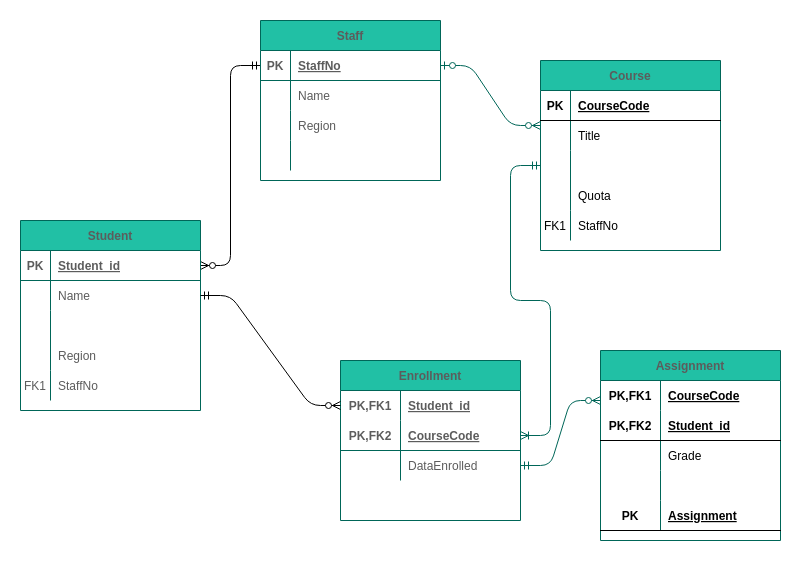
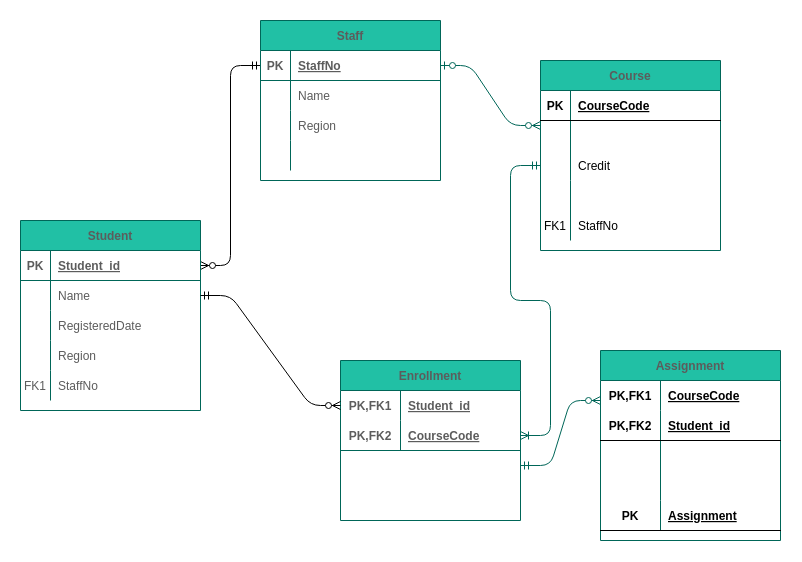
  <mxCell id="0" />
  <mxCell id="1" parent="0" />
  <mxCell id="2" value="" style="edgeStyle=entityRelationEdgeStyle;fontSize=12;html=1;endArrow=ERzeroToMany;startArrow=ERmandOne;" edge="1" parent="1" source="32" target="4"><mxGeometry width="100" height="100" relative="1" as="geometry"><mxPoint x="140" y="80" as="sourcePoint" /><mxPoint x="20" y="380" as="targetPoint" /></mxGeometry></mxCell>
  <mxCell id="3" value="Student" style="shape=table;startSize=30;container=1;collapsible=1;childLayout=tableLayout;fixedRows=1;rowLines=0;fontStyle=1;align=center;resizeLast=1;fillColor=#21C0A5;strokeColor=#006658;fontColor=#5C5C5C;" parent="1" vertex="1"><mxGeometry x="20" y="220" width="180" height="190" as="geometry" /></mxCell>
  <mxCell id="4" value="" style="shape=partialRectangle;collapsible=0;dropTarget=0;pointerEvents=0;fillColor=none;top=0;left=0;bottom=1;right=0;points=[[0,0.5],[1,0.5]];portConstraint=eastwest;strokeColor=#006658;fontColor=#5C5C5C;" parent="3" vertex="1"><mxGeometry y="30" width="180" height="30" as="geometry" /></mxCell>
  <mxCell id="5" value="PK" style="shape=partialRectangle;connectable=0;fillColor=none;top=0;left=0;bottom=0;right=0;fontStyle=1;overflow=hidden;strokeColor=#006658;fontColor=#5C5C5C;" parent="4" vertex="1"><mxGeometry width="30" height="30" as="geometry" /></mxCell>
  <mxCell id="6" value="Student_id" style="shape=partialRectangle;connectable=0;fillColor=none;top=0;left=0;bottom=0;right=0;align=left;spacingLeft=6;fontStyle=5;overflow=hidden;strokeColor=#006658;fontColor=#5C5C5C;" parent="4" vertex="1"><mxGeometry x="30" width="150" height="30" as="geometry" /></mxCell>
  <mxCell id="7" value="" style="shape=partialRectangle;collapsible=0;dropTarget=0;pointerEvents=0;fillColor=none;top=0;left=0;bottom=0;right=0;points=[[0,0.5],[1,0.5]];portConstraint=eastwest;strokeColor=#006658;fontColor=#5C5C5C;" parent="3" vertex="1"><mxGeometry y="60" width="180" height="30" as="geometry" /></mxCell>
  <mxCell id="8" value="" style="shape=partialRectangle;connectable=0;fillColor=none;top=0;left=0;bottom=0;right=0;editable=1;overflow=hidden;strokeColor=#006658;fontColor=#5C5C5C;" parent="7" vertex="1"><mxGeometry width="30" height="30" as="geometry" /></mxCell>
  <mxCell id="9" value="Name" style="shape=partialRectangle;connectable=0;fillColor=none;top=0;left=0;bottom=0;right=0;align=left;spacingLeft=6;overflow=hidden;strokeColor=#006658;fontColor=#5C5C5C;" parent="7" vertex="1"><mxGeometry x="30" width="150" height="30" as="geometry" /></mxCell>
  <mxCell id="10" value="" style="shape=partialRectangle;collapsible=0;dropTarget=0;pointerEvents=0;fillColor=none;top=0;left=0;bottom=0;right=0;points=[[0,0.5],[1,0.5]];portConstraint=eastwest;strokeColor=#006658;fontColor=#5C5C5C;" parent="3" vertex="1"><mxGeometry y="90" width="180" height="30" as="geometry" /></mxCell>
  <mxCell id="11" value="" style="shape=partialRectangle;connectable=0;fillColor=none;top=0;left=0;bottom=0;right=0;editable=1;overflow=hidden;strokeColor=#006658;fontColor=#5C5C5C;" parent="10" vertex="1"><mxGeometry width="30" height="30" as="geometry" /></mxCell>
+ <mxCell id="12" value="RegisteredDate" style="shape=partialRectangle;connectable=0;fillColor=none;top=0;left=0;bottom=0;right=0;align=left;spacingLeft=6;overflow=hidden;strokeColor=#006658;fontColor=#5C5C5C;" parent="10" vertex="1"><mxGeometry x="30" width="150" height="30" as="geometry" /></mxCell>
  <mxCell id="13" value="" style="shape=partialRectangle;collapsible=0;dropTarget=0;pointerEvents=0;fillColor=none;top=0;left=0;bottom=0;right=0;points=[[0,0.5],[1,0.5]];portConstraint=eastwest;strokeColor=#006658;fontColor=#5C5C5C;" parent="3" vertex="1"><mxGeometry y="120" width="180" height="30" as="geometry" /></mxCell>
  <mxCell id="14" value="" style="shape=partialRectangle;connectable=0;fillColor=none;top=0;left=0;bottom=0;right=0;editable=1;overflow=hidden;strokeColor=#006658;fontColor=#5C5C5C;" parent="13" vertex="1"><mxGeometry width="30" height="30" as="geometry" /></mxCell>
  <mxCell id="15" value="Region" style="shape=partialRectangle;connectable=0;fillColor=none;top=0;left=0;bottom=0;right=0;align=left;spacingLeft=6;overflow=hidden;strokeColor=#006658;fontColor=#5C5C5C;" parent="13" vertex="1"><mxGeometry x="30" width="150" height="30" as="geometry" /></mxCell>
  <mxCell id="16" value="" style="shape=partialRectangle;collapsible=0;dropTarget=0;pointerEvents=0;fillColor=none;top=0;left=0;bottom=0;right=0;points=[[0,0.5],[1,0.5]];portConstraint=eastwest;strokeColor=#006658;fontColor=#5C5C5C;" parent="3" vertex="1"><mxGeometry y="150" width="180" height="30" as="geometry" /></mxCell>
  <mxCell id="17" value="FK1" style="shape=partialRectangle;connectable=0;fillColor=none;top=0;left=0;bottom=0;right=0;editable=1;overflow=hidden;strokeColor=#006658;fontColor=#5C5C5C;" parent="16" vertex="1"><mxGeometry width="30" height="30" as="geometry" /></mxCell>
  <mxCell id="18" value="StaffNo" style="shape=partialRectangle;connectable=0;fillColor=none;top=0;left=0;bottom=0;right=0;align=left;spacingLeft=6;overflow=hidden;strokeColor=#006658;fontColor=#5C5C5C;" parent="16" vertex="1"><mxGeometry x="30" width="150" height="30" as="geometry" /></mxCell>
  <mxCell id="19" value="Enrollment" style="shape=table;startSize=30;container=1;collapsible=1;childLayout=tableLayout;fixedRows=1;rowLines=0;fontStyle=1;align=center;resizeLast=1;fillColor=#21C0A5;strokeColor=#006658;fontColor=#5C5C5C;" parent="1" vertex="1"><mxGeometry x="340" y="360" width="180" height="160" as="geometry" /></mxCell>
  <mxCell id="20" value="" style="shape=partialRectangle;collapsible=0;dropTarget=0;pointerEvents=0;fillColor=none;top=0;left=0;bottom=0;right=0;points=[[0,0.5],[1,0.5]];portConstraint=eastwest;strokeColor=#006658;fontColor=#5C5C5C;" parent="19" vertex="1"><mxGeometry y="30" width="180" height="30" as="geometry" /></mxCell>
  <mxCell id="21" value="PK,FK1" style="shape=partialRectangle;connectable=0;fillColor=none;top=0;left=0;bottom=0;right=0;fontStyle=1;overflow=hidden;strokeColor=#006658;fontColor=#5C5C5C;" parent="20" vertex="1"><mxGeometry width="60" height="30" as="geometry" /></mxCell>
  <mxCell id="22" value="Student_id" style="shape=partialRectangle;connectable=0;fillColor=none;top=0;left=0;bottom=0;right=0;align=left;spacingLeft=6;fontStyle=5;overflow=hidden;strokeColor=#006658;fontColor=#5C5C5C;" parent="20" vertex="1"><mxGeometry x="60" width="120" height="30" as="geometry" /></mxCell>
  <mxCell id="23" value="" style="shape=partialRectangle;collapsible=0;dropTarget=0;pointerEvents=0;fillColor=none;top=0;left=0;bottom=1;right=0;points=[[0,0.5],[1,0.5]];portConstraint=eastwest;strokeColor=#006658;fontColor=#5C5C5C;" parent="19" vertex="1"><mxGeometry y="60" width="180" height="30" as="geometry" /></mxCell>
  <mxCell id="24" value="PK,FK2" style="shape=partialRectangle;connectable=0;fillColor=none;top=0;left=0;bottom=0;right=0;fontStyle=1;overflow=hidden;strokeColor=#006658;fontColor=#5C5C5C;" parent="23" vertex="1"><mxGeometry width="60" height="30" as="geometry" /></mxCell>
  <mxCell id="25" value="CourseCode" style="shape=partialRectangle;connectable=0;fillColor=none;top=0;left=0;bottom=0;right=0;align=left;spacingLeft=6;fontStyle=5;overflow=hidden;strokeColor=#006658;fontColor=#5C5C5C;" parent="23" vertex="1"><mxGeometry x="60" width="120" height="30" as="geometry" /></mxCell>
  <mxCell id="26" value="" style="shape=partialRectangle;collapsible=0;dropTarget=0;pointerEvents=0;fillColor=none;top=0;left=0;bottom=0;right=0;points=[[0,0.5],[1,0.5]];portConstraint=eastwest;strokeColor=#006658;fontColor=#5C5C5C;" parent="19" vertex="1"><mxGeometry y="90" width="180" height="30" as="geometry" /></mxCell>
  <mxCell id="27" value="" style="shape=partialRectangle;connectable=0;fillColor=none;top=0;left=0;bottom=0;right=0;editable=1;overflow=hidden;strokeColor=#006658;fontColor=#5C5C5C;" parent="26" vertex="1"><mxGeometry width="60" height="30" as="geometry" /></mxCell>
- <mxCell id="28" value="DataEnrolled" style="shape=partialRectangle;connectable=0;fillColor=none;top=0;left=0;bottom=0;right=0;align=left;spacingLeft=6;overflow=hidden;strokeColor=#006658;fontColor=#5C5C5C;" parent="26" vertex="1"><mxGeometry x="60" width="120" height="30" as="geometry" /></mxCell>
  <mxCell id="29" value="" style="shape=partialRectangle;collapsible=0;dropTarget=0;pointerEvents=0;fillColor=none;top=0;left=0;bottom=0;right=0;points=[[0,0.5],[1,0.5]];portConstraint=eastwest;strokeColor=#006658;fontColor=#5C5C5C;" parent="19" vertex="1"><mxGeometry y="120" width="180" height="30" as="geometry" /></mxCell>
  <mxCell id="30" value="" style="shape=partialRectangle;connectable=0;fillColor=none;top=0;left=0;bottom=0;right=0;editable=1;overflow=hidden;strokeColor=#006658;fontColor=#5C5C5C;" parent="29" vertex="1"><mxGeometry width="60" height="30" as="geometry" /></mxCell>
  <mxCell id="31" value="Staff" style="shape=table;startSize=30;container=1;collapsible=1;childLayout=tableLayout;fixedRows=1;rowLines=0;fontStyle=1;align=center;resizeLast=1;fillColor=#21C0A5;strokeColor=#006658;fontColor=#5C5C5C;" parent="1" vertex="1"><mxGeometry x="260" y="20" width="180" height="160" as="geometry" /></mxCell>
  <mxCell id="32" value="" style="shape=partialRectangle;collapsible=0;dropTarget=0;pointerEvents=0;fillColor=none;top=0;left=0;bottom=1;right=0;points=[[0,0.5],[1,0.5]];portConstraint=eastwest;strokeColor=#006658;fontColor=#5C5C5C;" parent="31" vertex="1"><mxGeometry y="30" width="180" height="30" as="geometry" /></mxCell>
  <mxCell id="33" value="PK" style="shape=partialRectangle;connectable=0;fillColor=none;top=0;left=0;bottom=0;right=0;fontStyle=1;overflow=hidden;strokeColor=#006658;fontColor=#5C5C5C;" parent="32" vertex="1"><mxGeometry width="30" height="30" as="geometry" /></mxCell>
  <mxCell id="34" value="StaffNo" style="shape=partialRectangle;connectable=0;fillColor=none;top=0;left=0;bottom=0;right=0;align=left;spacingLeft=6;fontStyle=5;overflow=hidden;strokeColor=#006658;fontColor=#5C5C5C;" parent="32" vertex="1"><mxGeometry x="30" width="150" height="30" as="geometry" /></mxCell>
  <mxCell id="35" value="" style="shape=partialRectangle;collapsible=0;dropTarget=0;pointerEvents=0;fillColor=none;top=0;left=0;bottom=0;right=0;points=[[0,0.5],[1,0.5]];portConstraint=eastwest;strokeColor=#006658;fontColor=#5C5C5C;" parent="31" vertex="1"><mxGeometry y="60" width="180" height="30" as="geometry" /></mxCell>
  <mxCell id="36" value="" style="shape=partialRectangle;connectable=0;fillColor=none;top=0;left=0;bottom=0;right=0;editable=1;overflow=hidden;strokeColor=#006658;fontColor=#5C5C5C;" parent="35" vertex="1"><mxGeometry width="30" height="30" as="geometry" /></mxCell>
  <mxCell id="37" value="Name" style="shape=partialRectangle;connectable=0;fillColor=none;top=0;left=0;bottom=0;right=0;align=left;spacingLeft=6;overflow=hidden;strokeColor=#006658;fontColor=#5C5C5C;" parent="35" vertex="1"><mxGeometry x="30" width="150" height="30" as="geometry" /></mxCell>
  <mxCell id="38" value="" style="shape=partialRectangle;collapsible=0;dropTarget=0;pointerEvents=0;fillColor=none;top=0;left=0;bottom=0;right=0;points=[[0,0.5],[1,0.5]];portConstraint=eastwest;strokeColor=#006658;fontColor=#5C5C5C;" parent="31" vertex="1"><mxGeometry y="90" width="180" height="30" as="geometry" /></mxCell>
  <mxCell id="39" value="" style="shape=partialRectangle;connectable=0;fillColor=none;top=0;left=0;bottom=0;right=0;editable=1;overflow=hidden;strokeColor=#006658;fontColor=#5C5C5C;" parent="38" vertex="1"><mxGeometry width="30" height="30" as="geometry" /></mxCell>
  <mxCell id="40" value="Region" style="shape=partialRectangle;connectable=0;fillColor=none;top=0;left=0;bottom=0;right=0;align=left;spacingLeft=6;overflow=hidden;strokeColor=#006658;fontColor=#5C5C5C;" parent="38" vertex="1"><mxGeometry x="30" width="150" height="30" as="geometry" /></mxCell>
  <mxCell id="41" value="" style="shape=partialRectangle;collapsible=0;dropTarget=0;pointerEvents=0;fillColor=none;top=0;left=0;bottom=0;right=0;points=[[0,0.5],[1,0.5]];portConstraint=eastwest;strokeColor=#006658;fontColor=#5C5C5C;" parent="31" vertex="1"><mxGeometry y="120" width="180" height="30" as="geometry" /></mxCell>
  <mxCell id="42" value="" style="shape=partialRectangle;connectable=0;fillColor=none;top=0;left=0;bottom=0;right=0;editable=1;overflow=hidden;strokeColor=#006658;fontColor=#5C5C5C;" parent="41" vertex="1"><mxGeometry width="30" height="30" as="geometry" /></mxCell>
  <mxCell id="43" value="" style="shape=partialRectangle;connectable=0;fillColor=none;top=0;left=0;bottom=0;right=0;align=left;spacingLeft=6;overflow=hidden;strokeColor=#006658;fontColor=#5C5C5C;" parent="41" vertex="1"><mxGeometry x="30" width="150" height="30" as="geometry" /></mxCell>
  <mxCell id="44" value="Course" style="shape=table;startSize=30;container=1;collapsible=1;childLayout=tableLayout;fixedRows=1;rowLines=0;fontStyle=1;align=center;resizeLast=1;sketch=0;strokeColor=#006658;fillColor=#21C0A5;fontColor=#5C5C5C;" parent="1" vertex="1"><mxGeometry x="540" y="60" width="180" height="190" as="geometry" /></mxCell>
  <mxCell id="45" value="" style="shape=partialRectangle;collapsible=0;dropTarget=0;pointerEvents=0;fillColor=none;top=0;left=0;bottom=1;right=0;points=[[0,0.5],[1,0.5]];portConstraint=eastwest;" parent="44" vertex="1"><mxGeometry y="30" width="180" height="30" as="geometry" /></mxCell>
  <mxCell id="46" value="PK" style="shape=partialRectangle;connectable=0;fillColor=none;top=0;left=0;bottom=0;right=0;fontStyle=1;overflow=hidden;" parent="45" vertex="1"><mxGeometry width="30" height="30" as="geometry" /></mxCell>
  <mxCell id="47" value="CourseCode" style="shape=partialRectangle;connectable=0;fillColor=none;top=0;left=0;bottom=0;right=0;align=left;spacingLeft=6;fontStyle=5;overflow=hidden;" parent="45" vertex="1"><mxGeometry x="30" width="150" height="30" as="geometry" /></mxCell>
  <mxCell id="48" value="" style="shape=partialRectangle;collapsible=0;dropTarget=0;pointerEvents=0;fillColor=none;top=0;left=0;bottom=0;right=0;points=[[0,0.5],[1,0.5]];portConstraint=eastwest;" parent="44" vertex="1"><mxGeometry y="60" width="180" height="30" as="geometry" /></mxCell>
  <mxCell id="49" value="" style="shape=partialRectangle;connectable=0;fillColor=none;top=0;left=0;bottom=0;right=0;editable=1;overflow=hidden;" parent="48" vertex="1"><mxGeometry width="30" height="30" as="geometry" /></mxCell>
- <mxCell id="50" value="Title" style="shape=partialRectangle;connectable=0;fillColor=none;top=0;left=0;bottom=0;right=0;align=left;spacingLeft=6;overflow=hidden;" parent="48" vertex="1"><mxGeometry x="30" width="150" height="30" as="geometry" /></mxCell>
  <mxCell id="51" value="" style="shape=partialRectangle;collapsible=0;dropTarget=0;pointerEvents=0;fillColor=none;top=0;left=0;bottom=0;right=0;points=[[0,0.5],[1,0.5]];portConstraint=eastwest;" parent="44" vertex="1"><mxGeometry y="90" width="180" height="30" as="geometry" /></mxCell>
  <mxCell id="52" value="" style="shape=partialRectangle;connectable=0;fillColor=none;top=0;left=0;bottom=0;right=0;editable=1;overflow=hidden;" parent="51" vertex="1"><mxGeometry width="30" height="30" as="geometry" /></mxCell>
+ <mxCell id="53" value="Credit" style="shape=partialRectangle;connectable=0;fillColor=none;top=0;left=0;bottom=0;right=0;align=left;spacingLeft=6;overflow=hidden;" parent="51" vertex="1"><mxGeometry x="30" width="150" height="30" as="geometry" /></mxCell>
  <mxCell id="54" value="" style="shape=partialRectangle;collapsible=0;dropTarget=0;pointerEvents=0;fillColor=none;top=0;left=0;bottom=0;right=0;points=[[0,0.5],[1,0.5]];portConstraint=eastwest;" parent="44" vertex="1"><mxGeometry y="120" width="180" height="30" as="geometry" /></mxCell>
  <mxCell id="55" value="" style="shape=partialRectangle;connectable=0;fillColor=none;top=0;left=0;bottom=0;right=0;editable=1;overflow=hidden;" parent="54" vertex="1"><mxGeometry width="30" height="30" as="geometry" /></mxCell>
- <mxCell id="56" value="Quota" style="shape=partialRectangle;connectable=0;fillColor=none;top=0;left=0;bottom=0;right=0;align=left;spacingLeft=6;overflow=hidden;" parent="54" vertex="1"><mxGeometry x="30" width="150" height="30" as="geometry" /></mxCell>
  <mxCell id="57" value="" style="shape=partialRectangle;collapsible=0;dropTarget=0;pointerEvents=0;fillColor=none;top=0;left=0;bottom=0;right=0;points=[[0,0.5],[1,0.5]];portConstraint=eastwest;" parent="44" vertex="1"><mxGeometry y="150" width="180" height="30" as="geometry" /></mxCell>
  <mxCell id="58" value="FK1" style="shape=partialRectangle;connectable=0;fillColor=none;top=0;left=0;bottom=0;right=0;editable=1;overflow=hidden;" parent="57" vertex="1"><mxGeometry width="30" height="30" as="geometry" /></mxCell>
  <mxCell id="59" value="StaffNo" style="shape=partialRectangle;connectable=0;fillColor=none;top=0;left=0;bottom=0;right=0;align=left;spacingLeft=6;overflow=hidden;" parent="57" vertex="1"><mxGeometry x="30" width="150" height="30" as="geometry" /></mxCell>
  <mxCell id="60" value="" style="edgeStyle=entityRelationEdgeStyle;fontSize=12;html=1;endArrow=ERzeroToMany;startArrow=ERzeroToOne;strokeColor=#006658;fillColor=#21C0A5;exitX=1;exitY=0.5;exitDx=0;exitDy=0;" parent="1" source="32" edge="1"><mxGeometry width="100" height="100" relative="1" as="geometry"><mxPoint x="450" y="120" as="sourcePoint" /><mxPoint x="540" y="125" as="targetPoint" /></mxGeometry></mxCell>
  <mxCell id="61" value="" style="edgeStyle=entityRelationEdgeStyle;fontSize=12;html=1;endArrow=ERoneToMany;startArrow=ERmandOne;strokeColor=#006658;fillColor=#21C0A5;" parent="1" source="51" target="23" edge="1"><mxGeometry width="100" height="100" relative="1" as="geometry"><mxPoint x="510" y="150" as="sourcePoint" /><mxPoint x="470" y="340" as="targetPoint" /></mxGeometry></mxCell>
  <mxCell id="62" value="Assignment" style="shape=table;startSize=30;container=1;collapsible=1;childLayout=tableLayout;fixedRows=1;rowLines=0;fontStyle=1;align=center;resizeLast=1;sketch=0;strokeColor=#006658;fillColor=#21C0A5;fontColor=#5C5C5C;" parent="1" vertex="1"><mxGeometry x="600" y="350" width="180" height="190" as="geometry" /></mxCell>
  <mxCell id="63" value="" style="shape=partialRectangle;collapsible=0;dropTarget=0;pointerEvents=0;fillColor=none;top=0;left=0;bottom=0;right=0;points=[[0,0.5],[1,0.5]];portConstraint=eastwest;" parent="62" vertex="1"><mxGeometry y="30" width="180" height="30" as="geometry" /></mxCell>
  <mxCell id="64" value="PK,FK1" style="shape=partialRectangle;connectable=0;fillColor=none;top=0;left=0;bottom=0;right=0;fontStyle=1;overflow=hidden;" parent="63" vertex="1"><mxGeometry width="60" height="30" as="geometry" /></mxCell>
  <mxCell id="65" value="CourseCode" style="shape=partialRectangle;connectable=0;fillColor=none;top=0;left=0;bottom=0;right=0;align=left;spacingLeft=6;fontStyle=5;overflow=hidden;" parent="63" vertex="1"><mxGeometry x="60" width="120" height="30" as="geometry" /></mxCell>
  <mxCell id="66" value="" style="shape=partialRectangle;collapsible=0;dropTarget=0;pointerEvents=0;fillColor=none;top=0;left=0;bottom=1;right=0;points=[[0,0.5],[1,0.5]];portConstraint=eastwest;" parent="62" vertex="1"><mxGeometry y="60" width="180" height="30" as="geometry" /></mxCell>
  <mxCell id="67" value="PK,FK2" style="shape=partialRectangle;connectable=0;fillColor=none;top=0;left=0;bottom=0;right=0;fontStyle=1;overflow=hidden;" parent="66" vertex="1"><mxGeometry width="60" height="30" as="geometry" /></mxCell>
  <mxCell id="68" value="Student_id" style="shape=partialRectangle;connectable=0;fillColor=none;top=0;left=0;bottom=0;right=0;align=left;spacingLeft=6;fontStyle=5;overflow=hidden;" parent="66" vertex="1"><mxGeometry x="60" width="120" height="30" as="geometry" /></mxCell>
  <mxCell id="69" value="" style="shape=partialRectangle;collapsible=0;dropTarget=0;pointerEvents=0;fillColor=none;top=0;left=0;bottom=0;right=0;points=[[0,0.5],[1,0.5]];portConstraint=eastwest;" parent="62" vertex="1"><mxGeometry y="90" width="180" height="30" as="geometry" /></mxCell>
  <mxCell id="70" value="" style="shape=partialRectangle;connectable=0;fillColor=none;top=0;left=0;bottom=0;right=0;editable=1;overflow=hidden;" parent="69" vertex="1"><mxGeometry width="60" height="30" as="geometry" /></mxCell>
- <mxCell id="71" value="Grade" style="shape=partialRectangle;connectable=0;fillColor=none;top=0;left=0;bottom=0;right=0;align=left;spacingLeft=6;overflow=hidden;" parent="69" vertex="1"><mxGeometry x="60" width="120" height="30" as="geometry" /></mxCell>
  <mxCell id="72" value="" style="shape=partialRectangle;collapsible=0;dropTarget=0;pointerEvents=0;fillColor=none;top=0;left=0;bottom=0;right=0;points=[[0,0.5],[1,0.5]];portConstraint=eastwest;" parent="62" vertex="1"><mxGeometry y="120" width="180" height="30" as="geometry" /></mxCell>
  <mxCell id="73" value="" style="shape=partialRectangle;connectable=0;fillColor=none;top=0;left=0;bottom=0;right=0;editable=1;overflow=hidden;" parent="72" vertex="1"><mxGeometry width="60" height="30" as="geometry" /></mxCell>
  <mxCell id="74" value="" style="shape=partialRectangle;connectable=0;fillColor=none;top=0;left=0;bottom=0;right=0;align=left;spacingLeft=6;overflow=hidden;" parent="72" vertex="1"><mxGeometry x="60" width="120" height="30" as="geometry" /></mxCell>
  <mxCell id="75" value="" style="shape=partialRectangle;collapsible=0;dropTarget=0;pointerEvents=0;fillColor=none;top=0;left=0;bottom=1;right=0;points=[[0,0.5],[1,0.5]];portConstraint=eastwest;" parent="62" vertex="1"><mxGeometry y="150" width="180" height="30" as="geometry" /></mxCell>
  <mxCell id="76" value="PK" style="shape=partialRectangle;connectable=0;fillColor=none;top=0;left=0;bottom=0;right=0;fontStyle=1;overflow=hidden;" parent="75" vertex="1"><mxGeometry width="60" height="30" as="geometry" /></mxCell>
  <mxCell id="77" value="Assignment" style="shape=partialRectangle;connectable=0;fillColor=none;top=0;left=0;bottom=0;right=0;align=left;spacingLeft=6;fontStyle=5;overflow=hidden;" parent="75" vertex="1"><mxGeometry x="60" width="120" height="30" as="geometry" /></mxCell>
  <mxCell id="78" value="" style="edgeStyle=entityRelationEdgeStyle;fontSize=12;html=1;endArrow=ERzeroToMany;startArrow=ERmandOne;strokeColor=#006658;fillColor=#21C0A5;exitX=1;exitY=0.5;exitDx=0;exitDy=0;" parent="1" source="26" edge="1"><mxGeometry width="100" height="100" relative="1" as="geometry"><mxPoint x="550" y="480" as="sourcePoint" /><mxPoint x="600" y="400" as="targetPoint" /></mxGeometry></mxCell>
  <mxCell id="79" value="" style="edgeStyle=entityRelationEdgeStyle;fontSize=12;html=1;endArrow=ERzeroToMany;startArrow=ERmandOne;exitX=1;exitY=0.5;exitDx=0;exitDy=0;entryX=0;entryY=0.5;entryDx=0;entryDy=0;" edge="1" parent="1" source="7" target="20"><mxGeometry width="100" height="100" relative="1" as="geometry"><mxPoint x="260" y="340" as="sourcePoint" /><mxPoint x="360" y="240" as="targetPoint" /></mxGeometry></mxCell>
